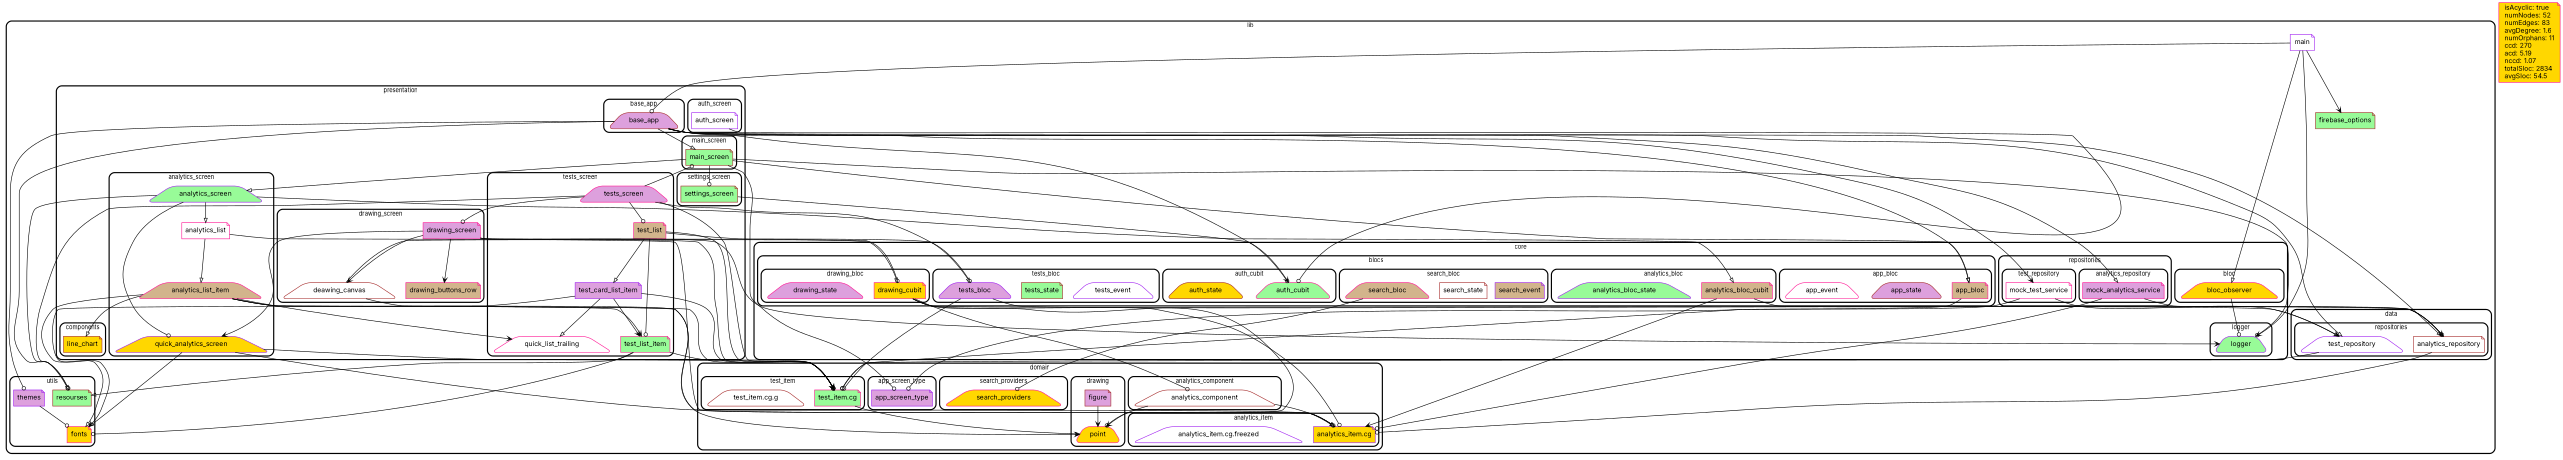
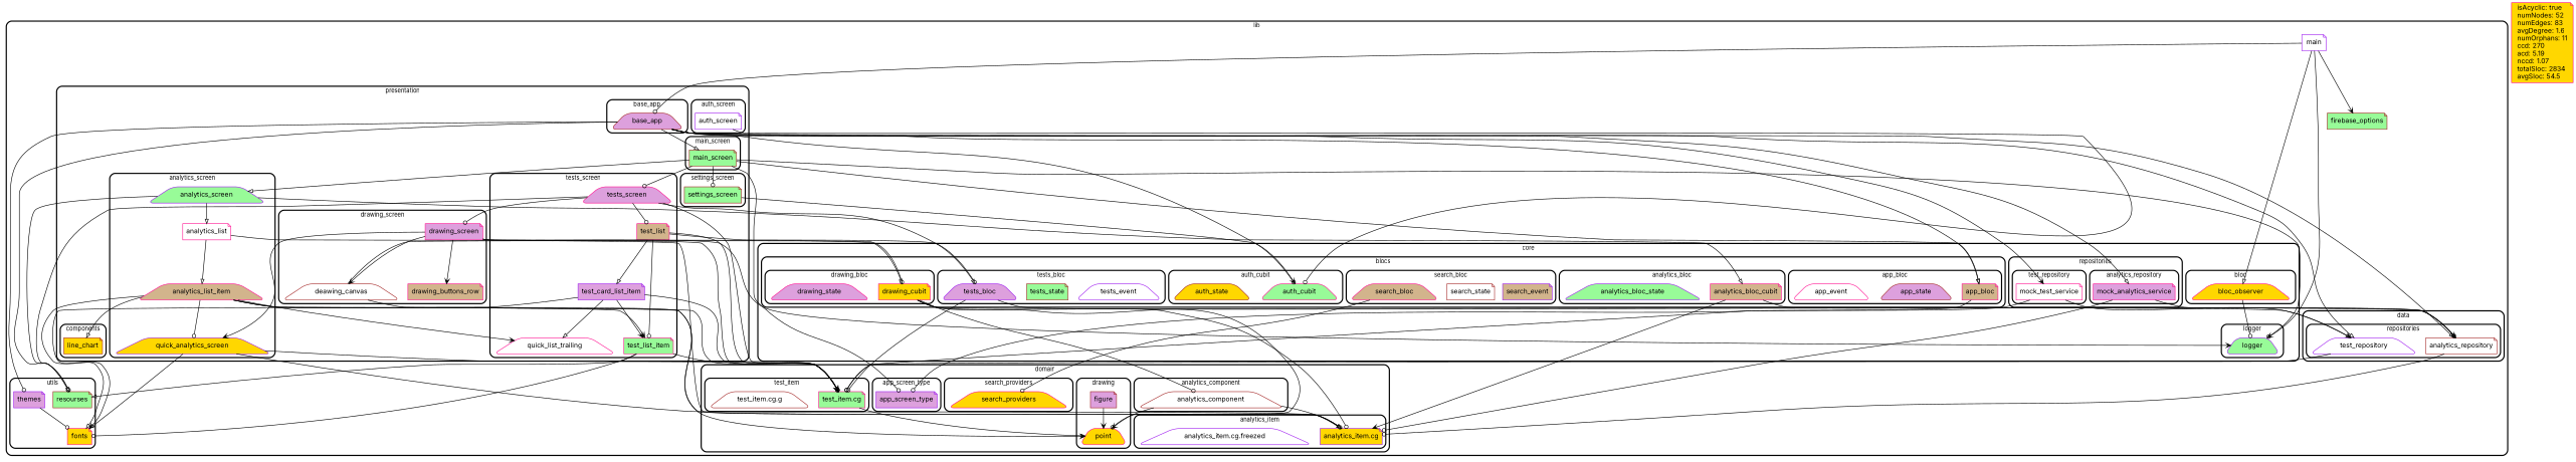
  digraph {
    fontname=Inter
    fontsize=13
    penwidth=2.6
    style=rounded
    node [color=deeppink fillcolor=white fontname=Inter fontsize=15 penwidth=1.3 shape=note style="filled,rounded"]
    edge [arrowhead=odot fontname=Inter penwidth=1.3]
    n1 [color=purple fillcolor=palegreen label=logger shape=trapezium]
    n2 [label=mock_test_service]
    n3 [fillcolor=plum label=mock_analytics_service]
    n4 [fillcolor=tan label=app_bloc]
    n5 [color=brown fillcolor=plum label=app_state shape=trapezium]
    n6 [label=app_event shape=trapezium]
    n7 [fillcolor=tan label=analytics_bloc_cubit]
    n8 [color=purple fillcolor=palegreen label=analytics_bloc_state shape=trapezium]
    n9 [color=purple fillcolor=tan label=search_event]
    n10 [color=brown label=search_state]
    n11 [fillcolor=tan label=search_bloc shape=trapezium]
    n12 [color=purple label=tests_event shape=trapezium]
    n13 [color=brown fillcolor=palegreen label=tests_state]
    n14 [color=purple fillcolor=plum label=tests_bloc shape=trapezium]
    n15 [fillcolor=palegreen label=auth_cubit shape=trapezium]
    n16 [color=brown fillcolor=gold label=auth_state shape=trapezium]
    n17 [fillcolor=gold label=drawing_cubit]
    n18 [fillcolor=plum label=drawing_state shape=trapezium]
    n19 [fillcolor=gold label=bloc_observer shape=trapezium]
    n20 [fillcolor=gold label=fonts]
    n21 [color=purple fillcolor=plum label=themes]
    n22 [color=brown fillcolor=palegreen label=resourses]
    n23 [color=purple label=test_repository shape=trapezium]
    n24 [color=brown label=analytics_repository]
    n25 [color=brown label=analytics_component shape=trapezium]
    n26 [color=brown fillcolor=plum label=figure]
    n27 [fillcolor=gold label=point shape=trapezium]
    n28 [fillcolor=palegreen label="test_item.cg"]
    n29 [color=brown label="test_item.cg.g" shape=trapezium]
    n30 [color=purple fillcolor=gold label="analytics_item.cg"]
    n31 [color=purple label="analytics_item.cg.freezed" shape=trapezium]
    n32 [fillcolor=gold label=search_providers shape=trapezium]
    n33 [color=purple fillcolor=plum label=app_screen_type]
    n34 [color=brown fillcolor=palegreen label=settings_screen]
    n35 [fillcolor=palegreen label=test_list_item]
    n36 [label=quick_list_trailing shape=trapezium]
    n37 [color=purple fillcolor=plum label=test_card_list_item]
    n38 [fillcolor=tan label=test_list]
    n39 [fillcolor=plum label=tests_screen shape=trapezium]
    n40 [color=brown fillcolor=plum label=base_app shape=trapezium]
    n41 [color=brown fillcolor=gold label=line_chart]
    n42 [fillcolor=tan label=drawing_buttons_row]
    n43 [fillcolor=plum label=drawing_screen]
    n44 [color=brown label=deawing_canvas shape=trapezium]
    n45 [color=purple fillcolor=palegreen label=analytics_screen shape=trapezium]
    n46 [label=analytics_list]
    n47 [color=purple fillcolor=gold label=quick_analytics_screen shape=trapezium]
    n48 [fillcolor=tan label=analytics_list_item shape=trapezium]
    n49 [color=brown fillcolor=palegreen label=main_screen]
    n50 [color=purple label=auth_screen]
    n51 [color=brown fillcolor=palegreen label=firebase_options]
    n52 [color=purple label=main]
    n53 [fillcolor=gold label=" isAcyclic: true \l numNodes: 52  \l numEdges: 83  \l avgDegree: 1.6 \l numOrphans: 11 \l ccd: 270 \l acd: 5.19 \l nccd: 1.07 \l totalSloc: 2834 \l avgSloc: 54.5 \l"]
    subgraph cluster_1 {
      label=lib
      n51
      n52
      subgraph cluster_2 {
        label=core
        subgraph cluster_3 {
          label=logger
          n1
        }
        subgraph cluster_4 {
          label=repositories
          subgraph cluster_5 {
            label=test_repository
            n2
          }
          subgraph cluster_6 {
            label=analytics_repository
            n3
          }
        }
        subgraph cluster_7 {
          label=blocs
          subgraph cluster_8 {
            label=app_bloc
            n4
            n5
            n6
          }
          subgraph cluster_9 {
            label=analytics_bloc
            n7
            n8
          }
          subgraph cluster_10 {
            label=search_bloc
            n9
            n10
            n11
          }
          subgraph cluster_11 {
            label=tests_bloc
            n12
            n13
            n14
          }
          subgraph cluster_12 {
            label=auth_cubit
            n15
            n16
          }
          subgraph cluster_13 {
            label=drawing_bloc
            n17
            n18
          }
        }
        subgraph cluster_14 {
          label=bloc
          n19
        }
      }
      subgraph cluster_15 {
        label=utils
        n20
        n21
        n22
      }
      subgraph cluster_16 {
        label=data
        subgraph cluster_17 {
          label=repositories
          n23
          n24
        }
      }
      subgraph cluster_18 {
        label=domain
        subgraph cluster_19 {
          label=analytics_component
          n25
        }
        subgraph cluster_20 {
          label=drawing
          n26
          n27
        }
        subgraph cluster_21 {
          label=test_item
          n28
          n29
        }
        subgraph cluster_22 {
          label=analytics_item
          n30
          n31
        }
        subgraph cluster_23 {
          label=search_providers
          n32
        }
        subgraph cluster_24 {
          label=app_screen_type
          n33
        }
      }
      subgraph cluster_25 {
        label=presentation
        subgraph cluster_26 {
          label=settings_screen
          n34
        }
        subgraph cluster_27 {
          label=tests_screen
          n35
          n36
          n37
          n38
          n39
        }
        subgraph cluster_28 {
          label=base_app
          n40
        }
        subgraph cluster_29 {
          label=components
          n41
        }
        subgraph cluster_30 {
          label=drawing_screen
          n42
          n43
          n44
        }
        subgraph cluster_31 {
          label=analytics_screen
          n45
          n46
          n47
          n48
        }
        subgraph cluster_32 {
          label=main_screen
          n49
        }
        subgraph cluster_33 {
          label=auth_screen
          n50
        }
      }
    }
    n2 -> n23 [arrowhead=onormal]
    n2 -> n28
    n3 -> n24 [arrowhead=onormal]
    n3 -> n30
    n4 -> n33
    n7 -> n24 [arrowhead=vee]
    n7 -> n30 [arrowhead=vee]
    n11 -> n32
    n14 -> n23 [arrowhead=vee]
    n14 -> n28
    n17 -> n24
    n17 -> n25
    n17 -> n27
    n17 -> n30
    n19 -> n1
    n21 -> n20
    n23 -> n28
    n24 -> n30
    n25 -> n27 [arrowhead=vee]
    n25 -> n30 [arrowhead=onormal]
    n26 -> n27 [arrowhead=vee]
    n28 -> n27 [arrowhead=onormal]
    n34 -> n15 [arrowhead=vee]
    n35 -> n20
    n35 -> n22 [arrowhead=onormal]
    n35 -> n28
    n37 -> n20 [arrowhead=vee]
    n37 -> n28
    n37 -> n35 [arrowhead=vee]
    n37 -> n36 [arrowhead=onormal]
    n38 -> n14
    n38 -> n28 [arrowhead=vee]
    n38 -> n35
    n38 -> n37 [arrowhead=onormal]
    n39 -> n14 [arrowhead=onormal]
    n39 -> n22
    n39 -> n28
    n39 -> n38
    n39 -> n43
    n40 -> n2 [arrowhead=vee]
    n40 -> n3 [arrowhead=onormal]
    n40 -> n4 [arrowhead=onormal]
    n40 -> n15
    n40 -> n21
    n40 -> n22
    n40 -> n23 [arrowhead=onormal]
    n40 -> n24 [arrowhead=onormal]
    n40 -> n49 [arrowhead=onormal]
    n43 -> n1 [arrowhead=vee]
    n43 -> n17 [arrowhead=onormal]
    n43 -> n28 [arrowhead=onormal]
    n43 -> n42 [arrowhead=vee]
    n43 -> n44 [arrowhead=vee]
    n43 -> n47 [arrowhead=vee]
    n44 -> n17
    n44 -> n27 [arrowhead=vee]
    n45 -> n7 [arrowhead=onormal]
    n45 -> n22 [arrowhead=onormal]
    n45 -> n46 [arrowhead=onormal]
    n46 -> n30 [arrowhead=onormal]
    n46 -> n48 [arrowhead=onormal]
    n47 -> n20 [arrowhead=onormal]
    n47 -> n28 [arrowhead=vee]
    n47 -> n30
    n48 -> n20 [arrowhead=onormal]
    n48 -> n28 [arrowhead=vee]
    n48 -> n30 [arrowhead=onormal]
    n48 -> n35 [arrowhead=vee]
    n48 -> n36 [arrowhead=vee]
    n48 -> n41 [arrowhead=onormal]
-   n45 -> n47
+   n48 -> n47
    n49 -> n1
    n49 -> n4 [arrowhead=onormal]
    n49 -> n33
    n49 -> n34
-   n39 -> n49
+   n49 -> n39
    n49 -> n45 [arrowhead=onormal]
    n50 -> n15
    n52 -> n1 [arrowhead=vee]
    n52 -> n19 [arrowhead=onormal]
    n52 -> n40
    n52 -> n51 [arrowhead=vee]
  }
